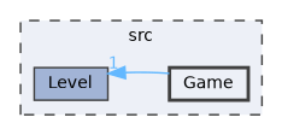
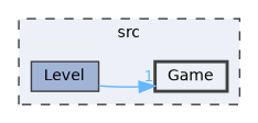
  digraph {
    compound=true
    rankdir=LR
    node [color=grey25 fontname=Helvetica fontsize=10 shape=box]
    n1 [fillcolor="#a2b4d6" height=0.2 label=Level style=filled width=0.4]
    n2 [fillcolor="#edf0f7" height=0.2 label=Game style="filled,bold" width=0.4]
    subgraph cluster_1 {
      bgcolor="#edf0f7"
      fontname=Helvetica
      fontsize=10
      label=src
      pencolor=grey25
      style="filled,dashed"
      n1
      n2
    }
-   n2 -> n1 [color=steelblue1 fontcolor=steelblue1 fontname=Helvetica fontsize=10 headlabel=1 labeldistance=1.5 labelfontname=Helvetica labelfontsize=10]
+   n1 -> n2 [color=steelblue1 fontcolor=steelblue1 fontname=Helvetica fontsize=10 headlabel=1 labeldistance=1.5 labelfontname=Helvetica labelfontsize=10]
  }
